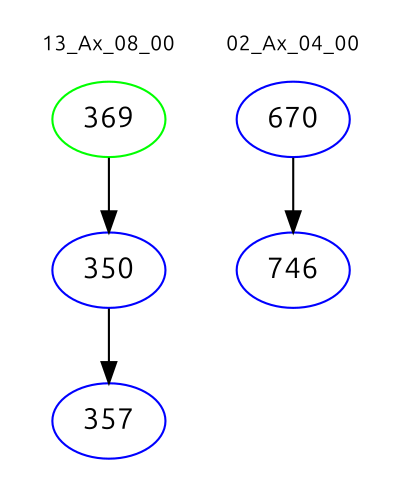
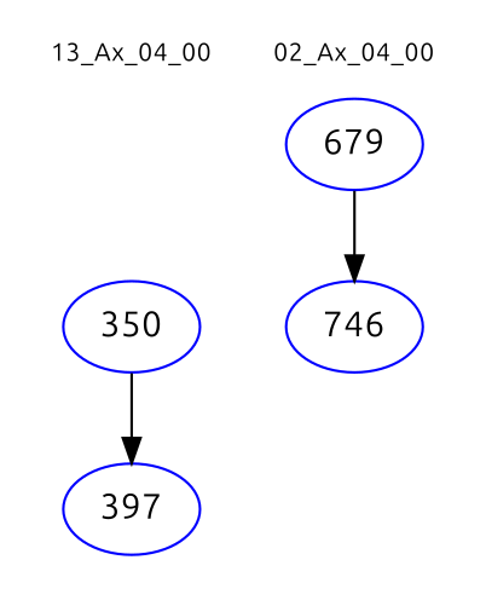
  digraph {
    fontname=Ubuntu
    node [color=blue fontname=Ubuntu]
    edge [color=black fontname=Ubuntu]
-   n1 [color=green label=369]
    n2 [label=350]
-   n3 [label=357]
-   n4 [label=670]
+   n3 [label=397]
+   n4 [label=679]
    n5 [label=746]
    subgraph cluster_1 {
      color=white
      fontsize=10
-     label="13_Ax_08_00"
-     n1
+     label="13_Ax_04_00"
      n2
      n3
    }
    subgraph cluster_2 {
      color=white
      fontsize=10
      label="02_Ax_04_00"
      n4
      n5
    }
-   n1 -> n2
    n2 -> n3
    n4 -> n5
  }
